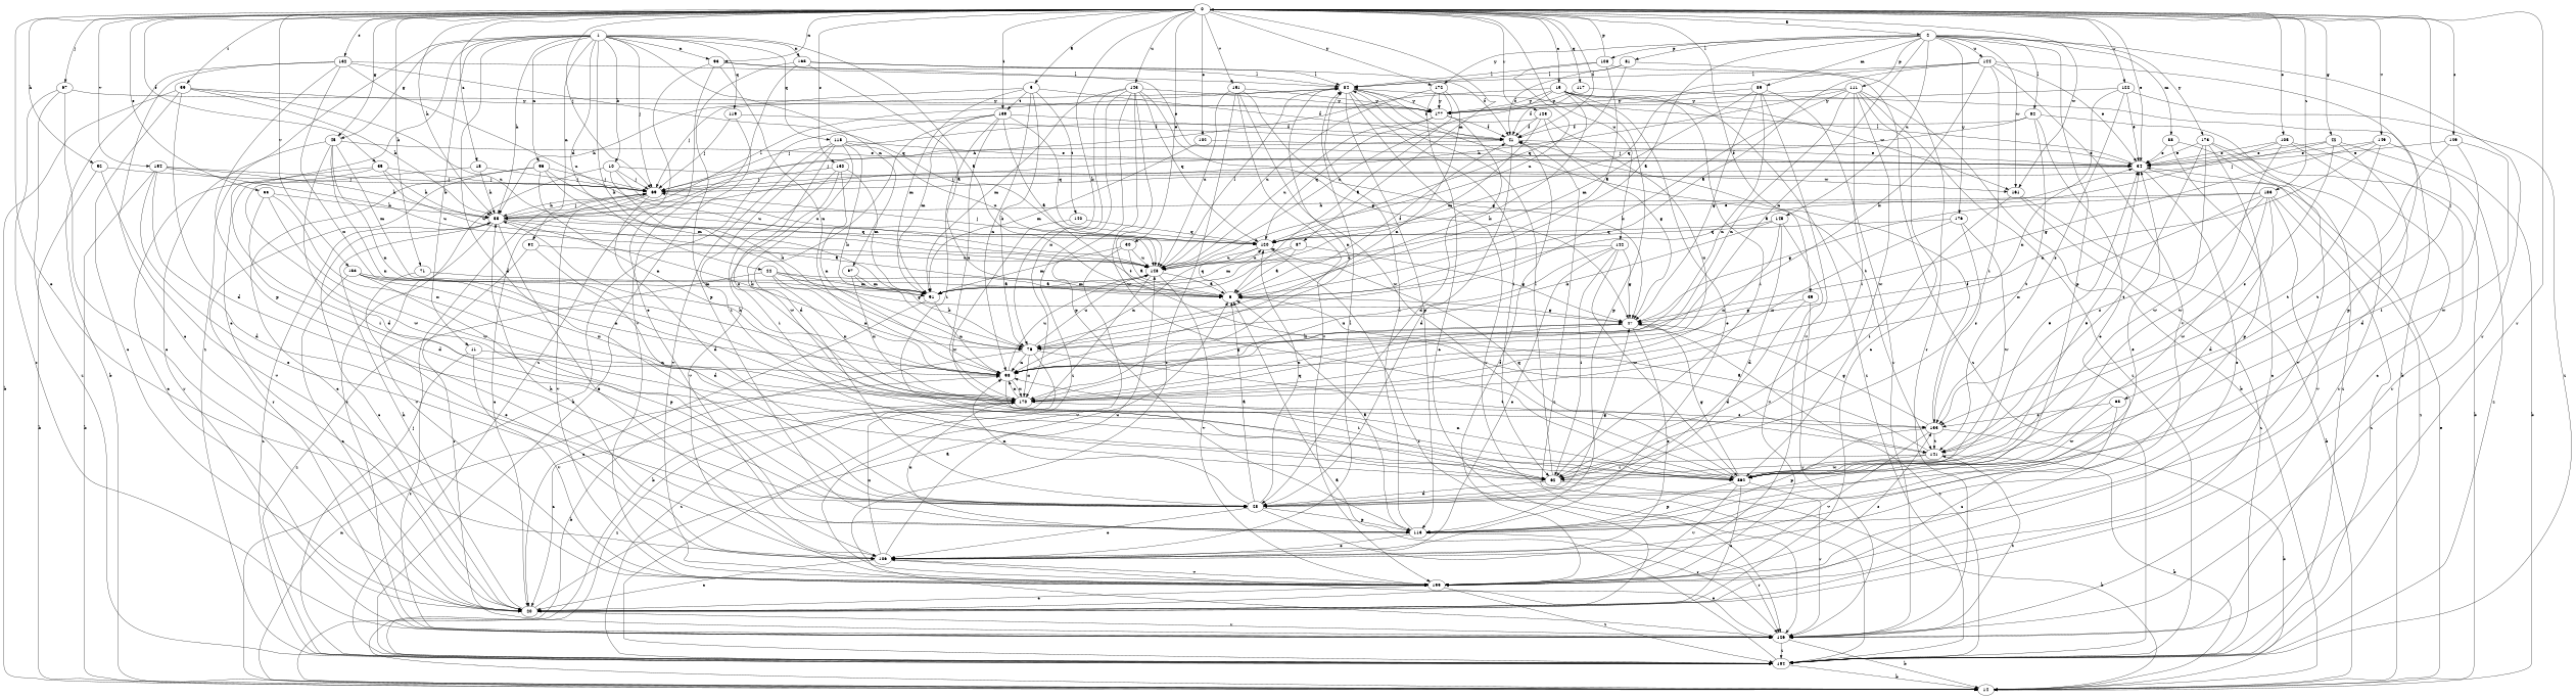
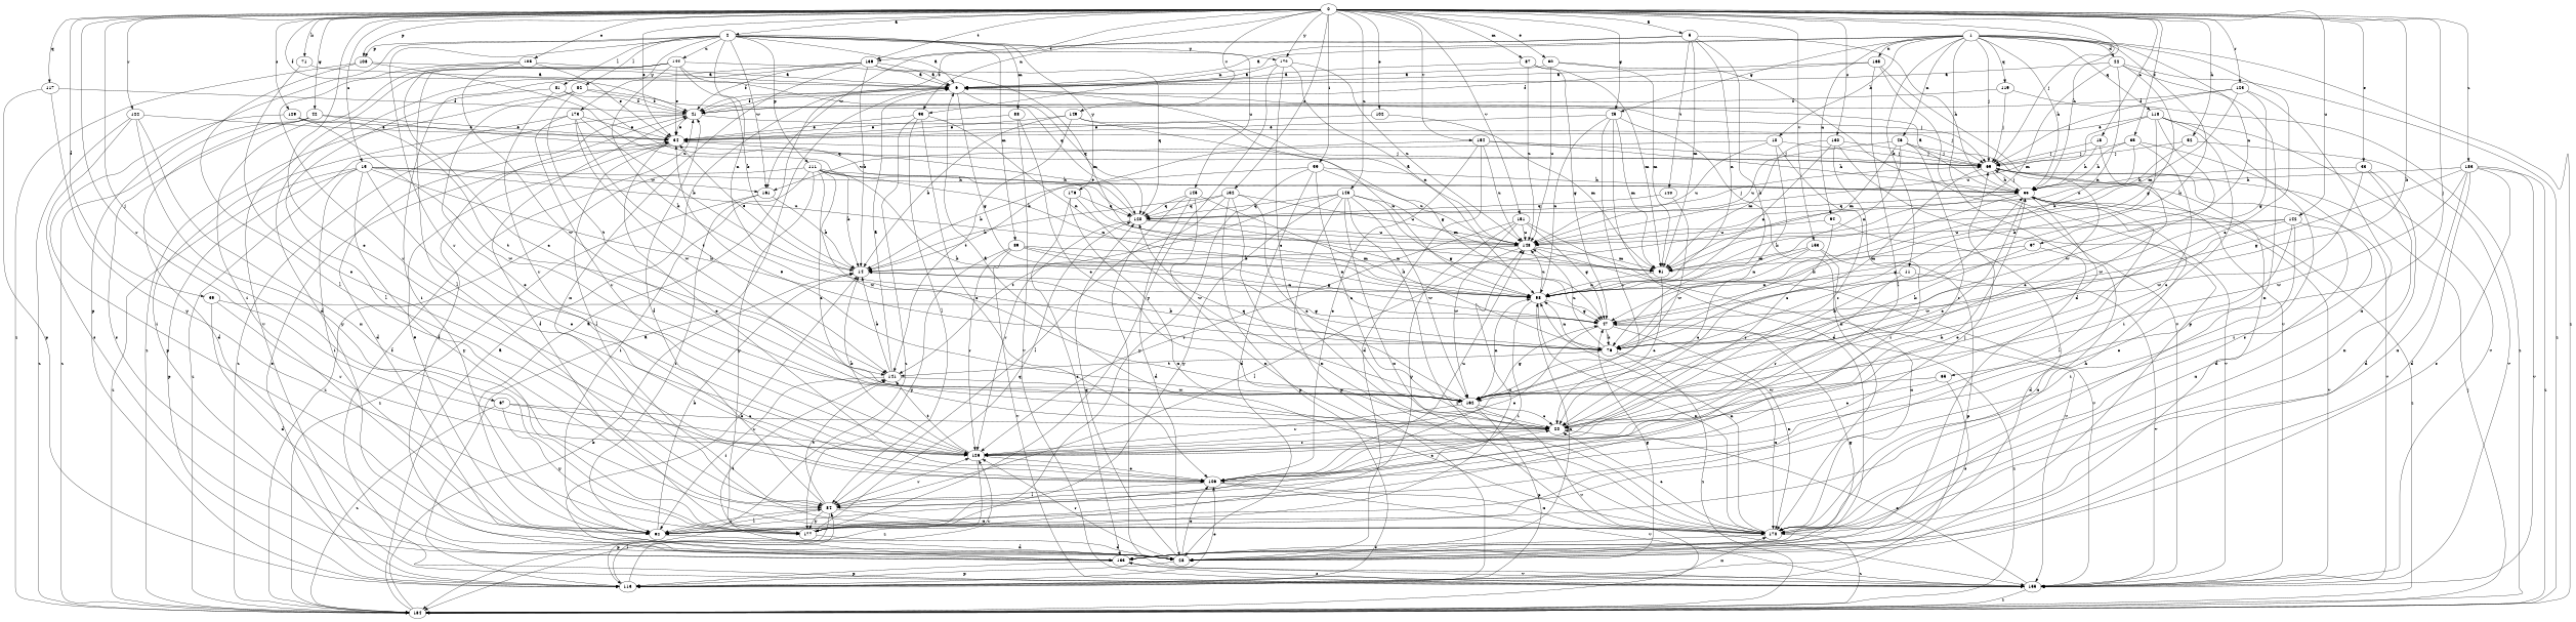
  strict digraph {
    0
    2
    5
    15
    18
    30
    33
    34
    35
    39
    41
    42
    45
    52
    55
    59
    65
    67
    69
    71
    76
    87
    93
    102
    105
    106
    108
    117
    122
    123
    126
    129
    130
    132
    139
    142
    143
    149
    151
    153
    154
    161
    172
    183
    6
    81
    82
    88
    89
    98
    111
    113
    144
    145
    173
    176
    91
    140
    184
    148
    62
    177
-   162 [label=862]
+   162
    155
    28
    170
    84
    20
    47
    133
    14
    120
    141
    1
    10
    11
    22
    94
-   96
+   96 [label=46]
    97
    118
    119
    165
    0 -> 2 [label=a]
    0 -> 5 [label=a]
    0 -> 15 [label=c]
    0 -> 18 [label=c]
    0 -> 30 [label=e]
    0 -> 33 [label=e]
    0 -> 34 [label=e]
    0 -> 35 [label=f]
    0 -> 39 [label=f]
    0 -> 41 [label=f]
    0 -> 42 [label=g]
    0 -> 45 [label=g]
    0 -> 52 [label=h]
    0 -> 55 [label=h]
    0 -> 59 [label=i]
    0 -> 65 [label=j]
    0 -> 67 [label=j]
    0 -> 69 [label=j]
    0 -> 71 [label=k]
    0 -> 76 [label=k]
    0 -> 87 [label=m]
    0 -> 93 [label=n]
    0 -> 102 [label=o]
    0 -> 105 [label=o]
    0 -> 106 [label=o]
-   108 -> 0 [label=p]
+   0 -> 108 [label=p]
    0 -> 117 [label=q]
    0 -> 122 [label=r]
    0 -> 123 [label=r]
    0 -> 126 [label=r]
    0 -> 129 [label=s]
    0 -> 130 [label=s]
    0 -> 132 [label=s]
    0 -> 139 [label=t]
    0 -> 142 [label=u]
    0 -> 143 [label=u]
    0 -> 149 [label=v]
    0 -> 151 [label=v]
    0 -> 153 [label=v]
    0 -> 154 [label=v]
    0 -> 161 [label=w]
    0 -> 172 [label=y]
    0 -> 183 [label=z]
    2 -> 108 [label=p]
    2 -> 126 [label=r]
    2 -> 161 [label=w]
    2 -> 172 [label=y]
    2 -> 6 [label=a]
    2 -> 81 [label=l]
    2 -> 82 [label=l]
    2 -> 88 [label=m]
    2 -> 89 [label=m]
    2 -> 98 [label=n]
    2 -> 111 [label=p]
    2 -> 113 [label=p]
    2 -> 144 [label=u]
    2 -> 145 [label=u]
    2 -> 173 [label=y]
    2 -> 176 [label=y]
    5 -> 41 [label=f]
    5 -> 55 [label=h]
    5 -> 76 [label=k]
    5 -> 139 [label=t]
    5 -> 98 [label=n]
    5 -> 91 [label=m]
    5 -> 140 [label=t]
    15 -> 55 [label=h]
    15 -> 76 [label=k]
    15 -> 106 [label=o]
    15 -> 161 [label=w]
    15 -> 113 [label=p]
    15 -> 184 [label=z]
    15 -> 148 [label=u]
    15 -> 62 [label=i]
    15 -> 177 [label=y]
    18 -> 55 [label=h]
    18 -> 69 [label=j]
    18 -> 162 [label=w]
    30 -> 6 [label=a]
    30 -> 91 [label=m]
    30 -> 148 [label=u]
    30 -> 155 [label=v]
    33 -> 55 [label=h]
    33 -> 162 [label=w]
    33 -> 28 [label=d]
    33 -> 170 [label=x]
    34 -> 69 [label=j]
    34 -> 106 [label=o]
    34 -> 184 [label=z]
    34 -> 84 [label=l]
    35 -> 55 [label=h]
    35 -> 69 [label=j]
    35 -> 148 [label=u]
    35 -> 62 [label=i]
    35 -> 20 [label=c]
    39 -> 126 [label=r]
    39 -> 28 [label=d]
    39 -> 47 [label=g]
    41 -> 34 [label=e]
    41 -> 69 [label=j]
    41 -> 184 [label=z]
    41 -> 28 [label=d]
    42 -> 34 [label=e]
    42 -> 69 [label=j]
    42 -> 184 [label=z]
    42 -> 28 [label=d]
    42 -> 133 [label=s]
    45 -> 34 [label=e]
    45 -> 126 [label=r]
    45 -> 98 [label=n]
    45 -> 91 [label=m]
    45 -> 28 [label=d]
    45 -> 170 [label=x]
    52 -> 69 [label=j]
    52 -> 155 [label=v]
    52 -> 14 [label=b]
    55 -> 69 [label=j]
    55 -> 76 [label=k]
    55 -> 106 [label=o]
    55 -> 6 [label=a]
    55 -> 184 [label=z]
    55 -> 155 [label=v]
    55 -> 84 [label=l]
    55 -> 20 [label=c]
    55 -> 120 [label=q]
    59 -> 55 [label=h]
    59 -> 148 [label=u]
    59 -> 177 [label=y]
    59 -> 28 [label=d]
    59 -> 20 [label=c]
    59 -> 14 [label=b]
    65 -> 162 [label=w]
    65 -> 20 [label=c]
    65 -> 133 [label=s]
    67 -> 126 [label=r]
    67 -> 184 [label=z]
    67 -> 177 [label=y]
    67 -> 20 [label=c]
    69 -> 55 [label=h]
    69 -> 155 [label=v]
    69 -> 28 [label=d]
    69 -> 20 [label=c]
    71 -> 106 [label=o]
    71 -> 6 [label=a]
    76 -> 98 [label=n]
    76 -> 184 [label=z]
    76 -> 148 [label=u]
    76 -> 170 [label=x]
    76 -> 14 [label=b]
    76 -> 141 [label=t]
    87 -> 6 [label=a]
    87 -> 91 [label=m]
    87 -> 148 [label=u]
    87 -> 47 [label=g]
    93 -> 34 [label=e]
    93 -> 106 [label=o]
    93 -> 98 [label=n]
    93 -> 184 [label=z]
    93 -> 84 [label=l]
    102 -> 34 [label=e]
    102 -> 91 [label=m]
    105 -> 34 [label=e]
    105 -> 126 [label=r]
    105 -> 6 [label=a]
    105 -> 162 [label=w]
    105 -> 20 [label=c]
    106 -> 55 [label=h]
    106 -> 148 [label=u]
    106 -> 155 [label=v]
    106 -> 170 [label=x]
    106 -> 84 [label=l]
    106 -> 20 [label=c]
    108 -> 6 [label=a]
    108 -> 184 [label=z]
    108 -> 148 [label=u]
    108 -> 84 [label=l]
    117 -> 41 [label=f]
    117 -> 113 [label=p]
    117 -> 177 [label=y]
    122 -> 34 [label=e]
    122 -> 184 [label=z]
    122 -> 177 [label=y]
    122 -> 170 [label=x]
    122 -> 133 [label=s]
    123 -> 41 [label=f]
    123 -> 69 [label=j]
    123 -> 91 [label=m]
    123 -> 170 [label=x]
    123 -> 47 [label=g]
    126 -> 106 [label=o]
    126 -> 184 [label=z]
    126 -> 14 [label=b]
    126 -> 141 [label=t]
    129 -> 34 [label=e]
    129 -> 62 [label=i]
    129 -> 162 [label=w]
    129 -> 141 [label=t]
    130 -> 69 [label=j]
    130 -> 98 [label=n]
    130 -> 91 [label=m]
    130 -> 62 [label=i]
    130 -> 155 [label=v]
    132 -> 113 [label=p]
    132 -> 148 [label=u]
    132 -> 170 [label=x]
    132 -> 84 [label=l]
    132 -> 20 [label=c]
    132 -> 14 [label=b]
    132 -> 120 [label=q]
    139 -> 41 [label=f]
    139 -> 6 [label=a]
    139 -> 91 [label=m]
    139 -> 62 [label=i]
    139 -> 28 [label=d]
    139 -> 170 [label=x]
    139 -> 14 [label=b]
    139 -> 120 [label=q]
    142 -> 106 [label=o]
    142 -> 148 [label=u]
    142 -> 62 [label=i]
    142 -> 162 [label=w]
    142 -> 170 [label=x]
    142 -> 47 [label=g]
    143 -> 113 [label=p]
    143 -> 91 [label=m]
    143 -> 184 [label=z]
    143 -> 177 [label=y]
    143 -> 162 [label=w]
    143 -> 170 [label=x]
    143 -> 47 [label=g]
    143 -> 120 [label=q]
    143 -> 141 [label=t]
    149 -> 34 [label=e]
    149 -> 98 [label=n]
    149 -> 47 [label=g]
    149 -> 14 [label=b]
    149 -> 141 [label=t]
    151 -> 126 [label=r]
    151 -> 148 [label=u]
    151 -> 177 [label=y]
    151 -> 162 [label=w]
    151 -> 155 [label=v]
    151 -> 47 [label=g]
    153 -> 98 [label=n]
    153 -> 113 [label=p]
    153 -> 91 [label=m]
    153 -> 170 [label=x]
    153 -> 20 [label=c]
    154 -> 55 [label=h]
    154 -> 69 [label=j]
    154 -> 106 [label=o]
    154 -> 148 [label=u]
    154 -> 28 [label=d]
    154 -> 14 [label=b]
    161 -> 184 [label=z]
    161 -> 62 [label=i]
    161 -> 14 [label=b]
    172 -> 6 [label=a]
    172 -> 98 [label=n]
    172 -> 148 [label=u]
    172 -> 177 [label=y]
    172 -> 20 [label=c]
    183 -> 55 [label=h]
    183 -> 184 [label=z]
    183 -> 162 [label=w]
    183 -> 155 [label=v]
    183 -> 28 [label=d]
    183 -> 170 [label=x]
    183 -> 47 [label=g]
    183 -> 133 [label=s]
    6 -> 41 [label=f]
    6 -> 47 [label=g]
    6 -> 120 [label=q]
    81 -> 41 [label=f]
    81 -> 126 [label=r]
    81 -> 84 [label=l]
    81 -> 120 [label=q]
    82 -> 41 [label=f]
    82 -> 69 [label=j]
    82 -> 106 [label=o]
    82 -> 184 [label=z]
    82 -> 141 [label=t]
    88 -> 34 [label=e]
    88 -> 155 [label=v]
    88 -> 20 [label=c]
    89 -> 126 [label=r]
    89 -> 98 [label=n]
    89 -> 91 [label=m]
    89 -> 177 [label=y]
    89 -> 155 [label=v]
    89 -> 47 [label=g]
    98 -> 148 [label=u]
    98 -> 62 [label=i]
    98 -> 170 [label=x]
    98 -> 47 [label=g]
    111 -> 55 [label=h]
    111 -> 76 [label=k]
    111 -> 98 [label=n]
    111 -> 184 [label=z]
    111 -> 62 [label=i]
    111 -> 177 [label=y]
    111 -> 162 [label=w]
    111 -> 20 [label=c]
    111 -> 14 [label=b]
    113 -> 34 [label=e]
    113 -> 106 [label=o]
    113 -> 126 [label=r]
    113 -> 6 [label=a]
    113 -> 170 [label=x]
    113 -> 84 [label=l]
    144 -> 34 [label=e]
    144 -> 76 [label=k]
    144 -> 6 [label=a]
    144 -> 62 [label=i]
    144 -> 155 [label=v]
    144 -> 84 [label=l]
    144 -> 14 [label=b]
    144 -> 120 [label=q]
    145 -> 76 [label=k]
    145 -> 155 [label=v]
    145 -> 28 [label=d]
    145 -> 170 [label=x]
    145 -> 120 [label=q]
    173 -> 34 [label=e]
    173 -> 126 [label=r]
    173 -> 113 [label=p]
    173 -> 162 [label=w]
    173 -> 14 [label=b]
    173 -> 141 [label=t]
    176 -> 162 [label=w]
    176 -> 170 [label=x]
    176 -> 133 [label=s]
    176 -> 120 [label=q]
    91 -> 98 [label=n]
    91 -> 20 [label=c]
    140 -> 162 [label=w]
    140 -> 120 [label=q]
    184 -> 69 [label=j]
    184 -> 6 [label=a]
    184 -> 14 [label=b]
    148 -> 6 [label=a]
    148 -> 91 [label=m]
    148 -> 155 [label=v]
    148 -> 84 [label=l]
    148 -> 14 [label=b]
    62 -> 34 [label=e]
    62 -> 28 [label=d]
    62 -> 84 [label=l]
    62 -> 14 [label=b]
    177 -> 41 [label=f]
    177 -> 148 [label=u]
    177 -> 28 [label=d]
    177 -> 120 [label=q]
    162 -> 34 [label=e]
    162 -> 126 [label=r]
    162 -> 98 [label=n]
    162 -> 113 [label=p]
    162 -> 155 [label=v]
    162 -> 20 [label=c]
    162 -> 47 [label=g]
    162 -> 120 [label=q]
    155 -> 41 [label=f]
    155 -> 184 [label=z]
    155 -> 20 [label=c]
    155 -> 133 [label=s]
    28 -> 106 [label=o]
    28 -> 126 [label=r]
    28 -> 6 [label=a]
    28 -> 98 [label=n]
    28 -> 113 [label=p]
    28 -> 47 [label=g]
    28 -> 120 [label=q]
    170 -> 55 [label=h]
    170 -> 98 [label=n]
    170 -> 184 [label=z]
    170 -> 20 [label=c]
    170 -> 133 [label=s]
    84 -> 41 [label=f]
    84 -> 69 [label=j]
    84 -> 126 [label=r]
    84 -> 113 [label=p]
    84 -> 62 [label=i]
    84 -> 177 [label=y]
    84 -> 170 [label=x]
    84 -> 141 [label=t]
    20 -> 55 [label=h]
    20 -> 126 [label=r]
    20 -> 6 [label=a]
    47 -> 76 [label=k]
    47 -> 106 [label=o]
    47 -> 184 [label=z]
    47 -> 170 [label=x]
    133 -> 41 [label=f]
    133 -> 113 [label=p]
    133 -> 155 [label=v]
    133 -> 47 [label=g]
    133 -> 14 [label=b]
    133 -> 141 [label=t]
    14 -> 34 [label=e]
    14 -> 98 [label=n]
    120 -> 34 [label=e]
    120 -> 69 [label=j]
    120 -> 126 [label=r]
    120 -> 98 [label=n]
    120 -> 148 [label=u]
    141 -> 6 [label=a]
    141 -> 62 [label=i]
    141 -> 162 [label=w]
    141 -> 14 [label=b]
    1 -> 45 [label=g]
    1 -> 55 [label=h]
    1 -> 69 [label=j]
    1 -> 76 [label=k]
    1 -> 93 [label=n]
    1 -> 6 [label=a]
    1 -> 184 [label=z]
    1 -> 28 [label=d]
    1 -> 20 [label=c]
    1 -> 10 [label=b]
    1 -> 11 [label=b]
    1 -> 22 [label=d]
    1 -> 94 [label=n]
    1 -> 96 [label=n]
    1 -> 97 [label=n]
    1 -> 118 [label=q]
    1 -> 119 [label=q]
    1 -> 165 [label=x]
    10 -> 69 [label=j]
    10 -> 76 [label=k]
    10 -> 126 [label=r]
    10 -> 161 [label=w]
    10 -> 148 [label=u]
    11 -> 126 [label=r]
    11 -> 98 [label=n]
    11 -> 155 [label=v]
    22 -> 6 [label=a]
    22 -> 98 [label=n]
    22 -> 91 [label=m]
    22 -> 184 [label=z]
    22 -> 170 [label=x]
    22 -> 47 [label=g]
    94 -> 126 [label=r]
    94 -> 148 [label=u]
    94 -> 28 [label=d]
    96 -> 69 [label=j]
    96 -> 126 [label=r]
    96 -> 98 [label=n]
    96 -> 91 [label=m]
    96 -> 148 [label=u]
    96 -> 20 [label=c]
    97 -> 76 [label=k]
    97 -> 91 [label=m]
    97 -> 170 [label=x]
    118 -> 34 [label=e]
    118 -> 76 [label=k]
    118 -> 148 [label=u]
    118 -> 62 [label=i]
    118 -> 162 [label=w]
    118 -> 155 [label=v]
    118 -> 133 [label=s]
    119 -> 41 [label=f]
    119 -> 69 [label=j]
    119 -> 184 [label=z]
    165 -> 41 [label=f]
    165 -> 6 [label=a]
    165 -> 113 [label=p]
    165 -> 155 [label=v]
    165 -> 84 [label=l]
  }
